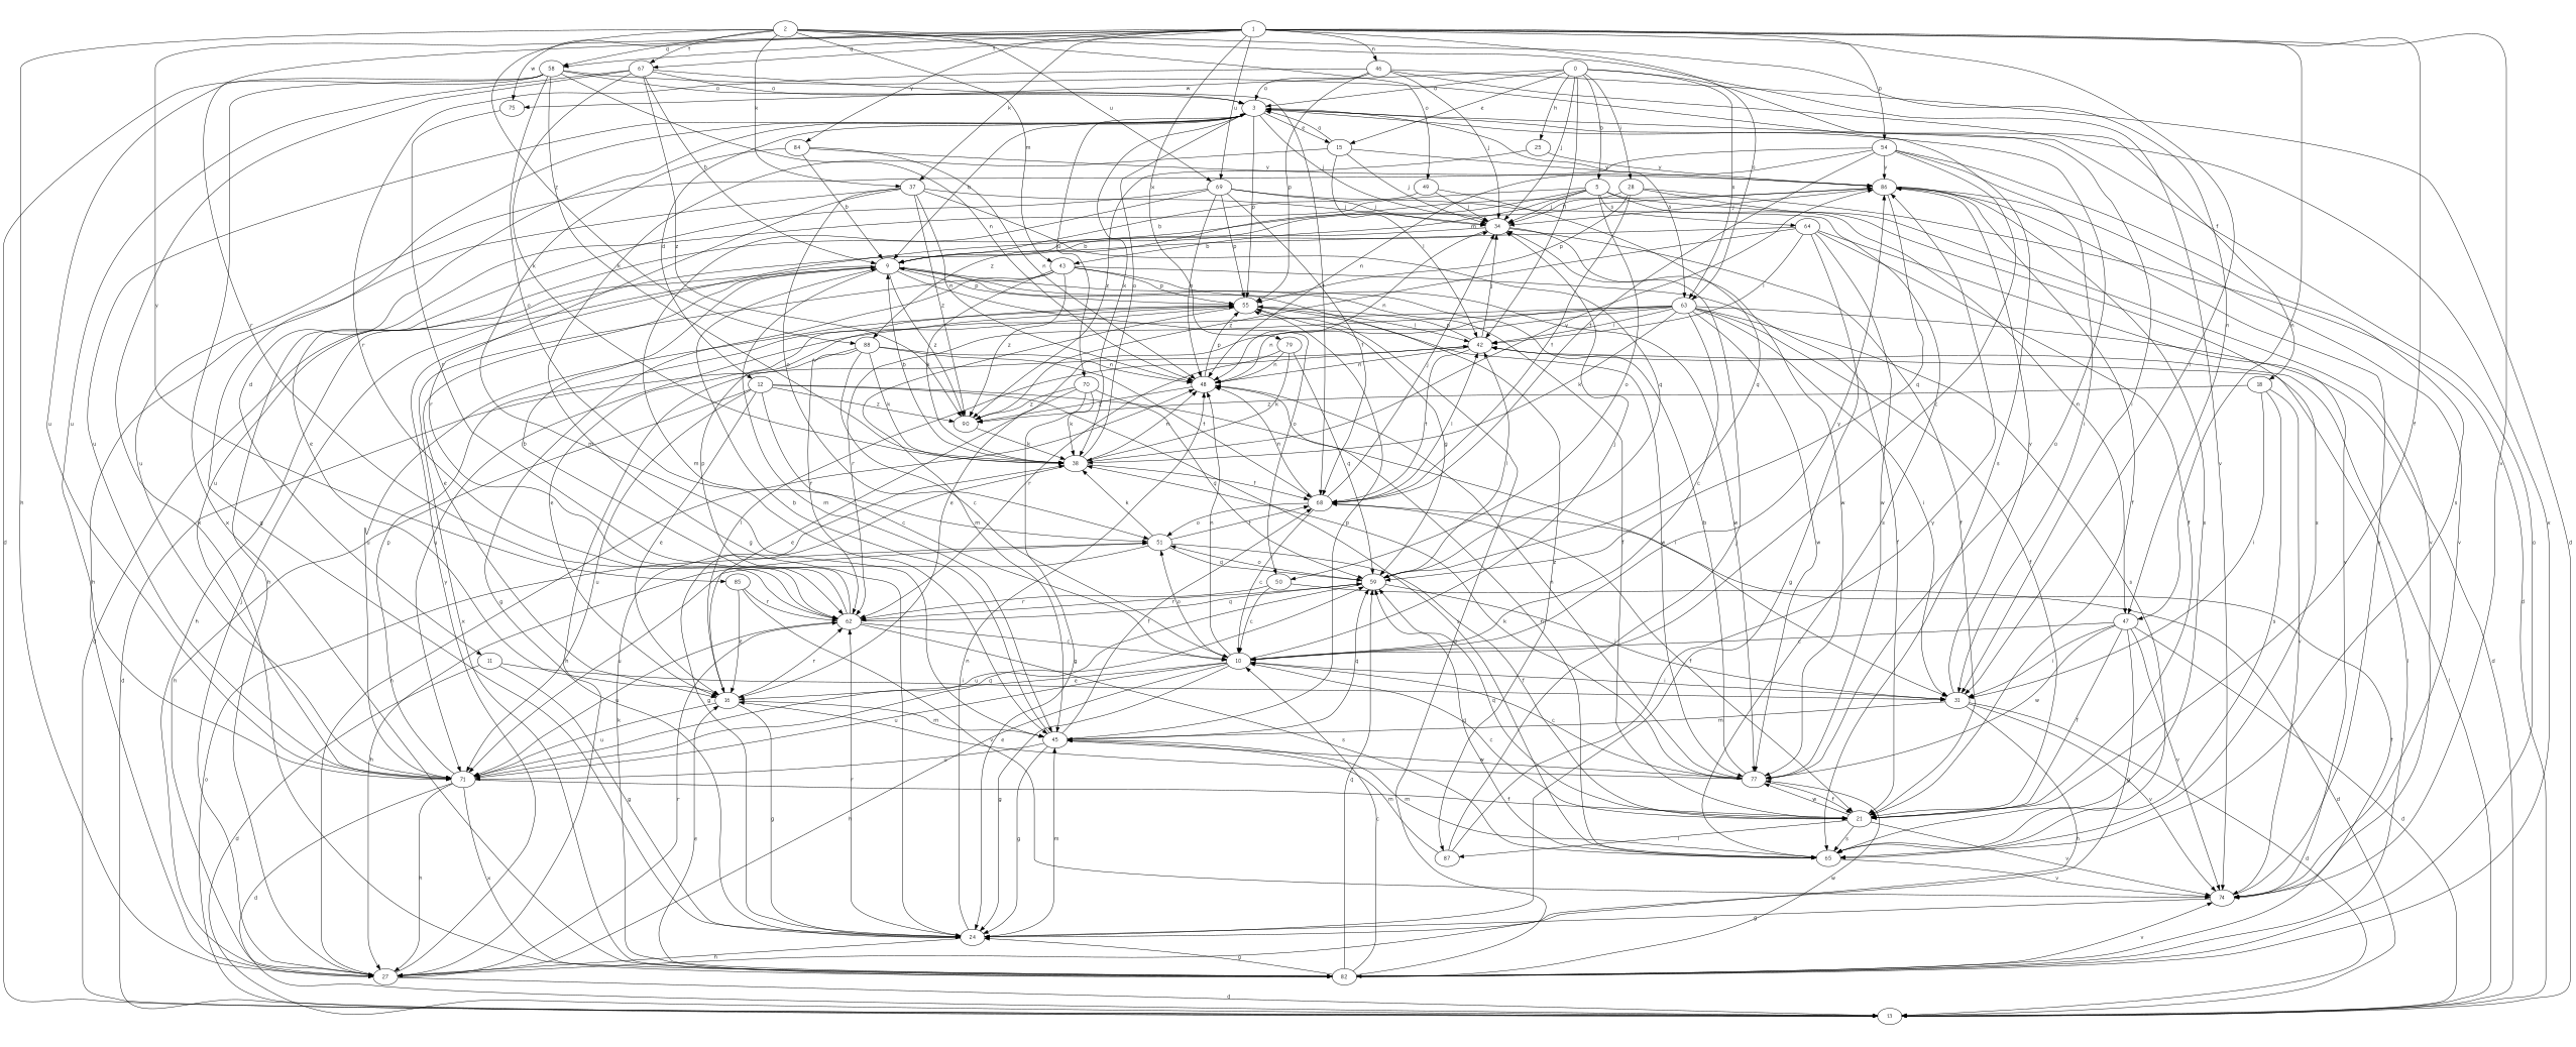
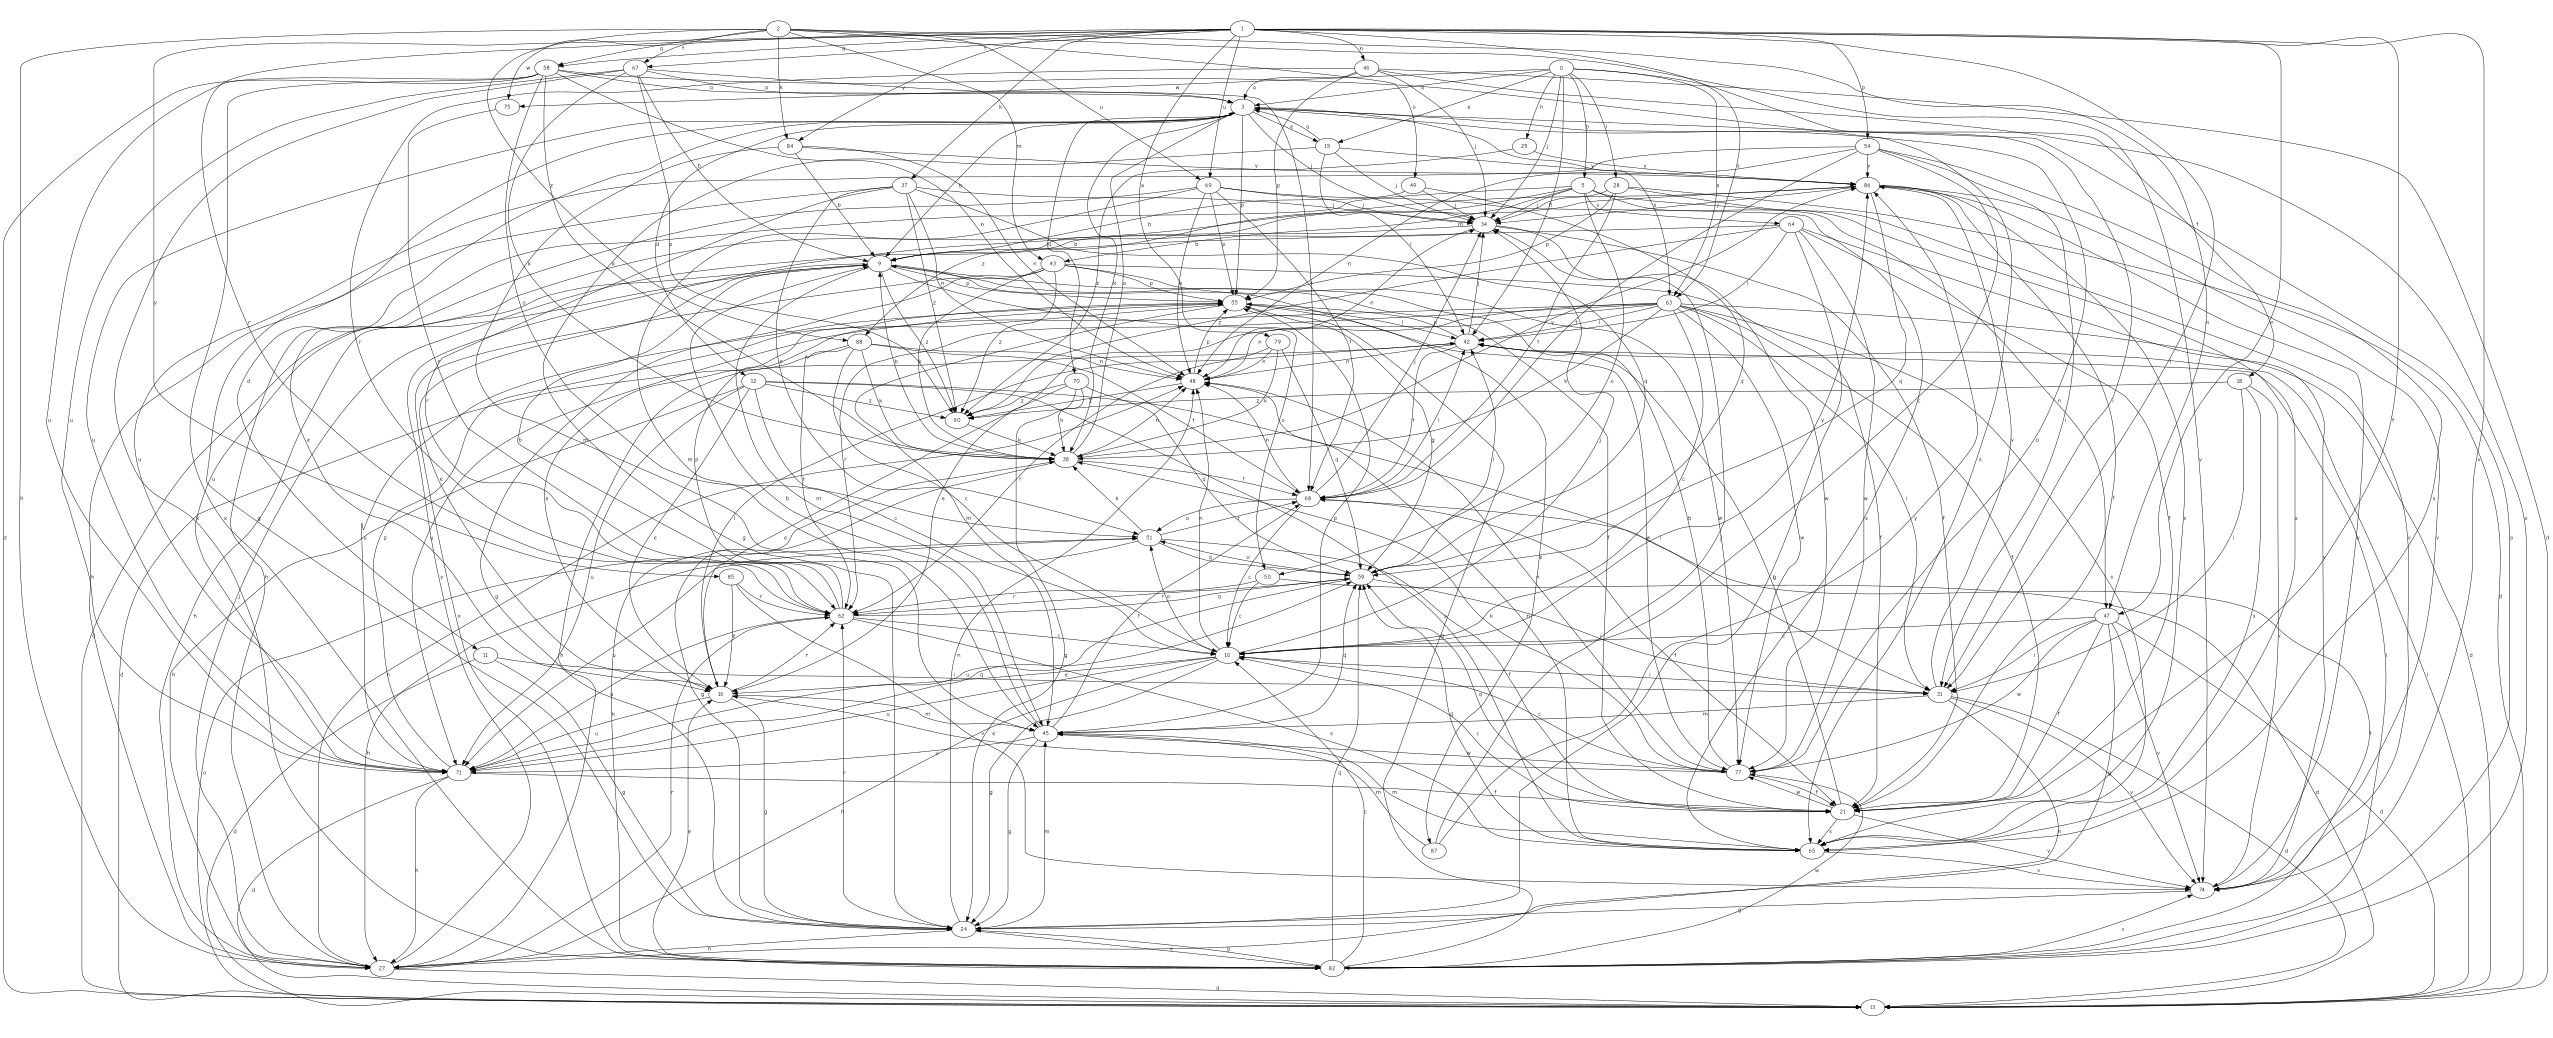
  strict digraph {
    fontname="Comic Neue"
    node [fontname="Comic Neue"]
    edge [fontname="Comic Neue"]
    0
    3
    5
    15
    18
    25
    28
    34
    42
    63
    75
    31
    n13 [label=9]
    11
    12
    24
    38
    55
    70
    71
    47
    27
    43
    88
    50
    64
    65
    86
    74
    90
    13
    68
    21
    48
    77
    62
    n37 [label=16]
    10
    1
    37
    46
    54
    58
    67
    69
    79
    84
    85
    59
    45
    51
    82
    2
    49
    n55 [label=87]
    0 -> 3 [label=a]
    0 -> 5 [label=b]
    0 -> 15 [label=e]
    0 -> 18 [label=f]
    0 -> 25 [label=h]
    0 -> 28 [label=i]
    0 -> 34 [label=j]
    0 -> 42 [label=l]
    0 -> 63 [label=s]
    0 -> 75 [label=w]
    3 -> 15 [label=e]
    3 -> 34 [label=j]
    3 -> 63 [label=s]
    3 -> 31 [label=i]
    3 -> n13 [label=b]
    3 -> 11 [label=d]
    3 -> 12 [label=d]
    3 -> 24 [label=g]
    3 -> 38 [label=k]
    3 -> 55 [label=p]
    3 -> 70 [label=u]
    3 -> 71 [label=u]
    5 -> 34 [label=j]
    5 -> 47 [label=n]
    5 -> 27 [label=h]
    5 -> 43 [label=m]
    5 -> 88 [label=z]
    5 -> 50 [label=o]
    5 -> 64 [label=s]
    5 -> 65 [label=s]
    15 -> 3 [label=a]
    15 -> 34 [label=j]
    15 -> 42 [label=l]
    15 -> 24 [label=g]
    15 -> 86 [label=y]
    18 -> 31 [label=i]
    18 -> 65 [label=s]
    18 -> 74 [label=v]
    18 -> 90 [label=z]
    25 -> 86 [label=y]
    25 -> 90 [label=z]
    28 -> 34 [label=f]
    28 -> 55 [label=p]
    28 -> 74 [label=v]
    28 -> 13 [label=d]
    28 -> 68 [label=t]
    34 -> n13 [label=b]
    34 -> 21 [label=f]
    34 -> 48 [label=n]
    34 -> 77 [label=w]
    42 -> 34 [label=j]
    42 -> 55 [label=p]
    42 -> 27 [label=h]
    42 -> 68 [label=t]
    42 -> 48 [label=n]
    63 -> 42 [label=l]
    63 -> 31 [label=i]
    63 -> 38 [label=k]
    63 -> 71 [label=u]
    63 -> 65 [label=s]
    63 -> 13 [label=d]
    63 -> 21 [label=f]
    63 -> 48 [label=n]
    63 -> 77 [label=w]
    63 -> 62 [label=r]
    63 -> n37 [label=e]
    63 -> 10 [label=c]
    75 -> 62 [label=r]
    31 -> 27 [label=h]
    31 -> 86 [label=y]
    31 -> 74 [label=v]
    31 -> 13 [label=d]
    31 -> 45 [label=m]
    n13 -> 55 [label=p]
    n13 -> 27 [label=h]
    n13 -> 50 [label=o]
    n13 -> 90 [label=z]
    n13 -> 13 [label=d]
    n13 -> 21 [label=f]
    n13 -> n37 [label=e]
    n13 -> 45 [label=m]
    n13 -> n55 [label=z]
    11 -> 31 [label=i]
    11 -> 24 [label=g]
    11 -> 13 [label=d]
    12 -> 31 [label=i]
    12 -> 71 [label=u]
    12 -> 27 [label=h]
    12 -> 65 [label=s]
    12 -> 90 [label=z]
    12 -> n37 [label=e]
    12 -> 10 [label=c]
    24 -> 27 [label=h]
    24 -> 48 [label=n]
    24 -> 62 [label=r]
    24 -> 45 [label=m]
-   71 -> 82 [label=x]
+   24 -> 82 [label=x]
    38 -> 3 [label=a]
    38 -> n13 [label=b]
    38 -> 24 [label=g]
    38 -> 86 [label=y]
    38 -> 68 [label=t]
    38 -> 48 [label=n]
    55 -> 42 [label=l]
    55 -> 71 [label=u]
    55 -> 77 [label=w]
    55 -> n37 [label=e]
    55 -> 59 [label=g]
    55 -> 45 [label=m]
    70 -> 24 [label=g]
    70 -> 38 [label=k]
    70 -> 90 [label=z]
    70 -> n37 [label=e]
    70 -> 59 [label=q]
    71 -> 55 [label=p]
    71 -> 27 [label=h]
    71 -> 13 [label=d]
    71 -> 21 [label=f]
    71 -> 59 [label=q]
    47 -> 31 [label=i]
    47 -> 24 [label=g]
    47 -> 74 [label=v]
    47 -> 13 [label=d]
    47 -> 21 [label=f]
    47 -> 77 [label=w]
    47 -> 10 [label=c]
    27 -> 34 [label=j]
    27 -> 86 [label=y]
    27 -> 13 [label=d]
    27 -> 48 [label=n]
    27 -> 62 [label=r]
    43 -> 24 [label=g]
    43 -> 38 [label=k]
    43 -> 55 [label=p]
    43 -> 90 [label=z]
    43 -> 21 [label=f]
    43 -> 77 [label=w]
    43 -> 82 [label=x]
    88 -> 38 [label=k]
    88 -> 13 [label=d]
    88 -> 68 [label=t]
    88 -> 48 [label=n]
    88 -> 62 [label=r]
    88 -> 10 [label=c]
    50 -> 13 [label=d]
    50 -> 62 [label=r]
    50 -> 10 [label=c]
    64 -> 42 [label=l]
    64 -> n13 [label=b]
    64 -> 24 [label=g]
    64 -> 74 [label=v]
    64 -> 90 [label=z]
    64 -> 21 [label=f]
    64 -> 77 [label=w]
    65 -> 74 [label=v]
    65 -> 48 [label=n]
    65 -> 59 [label=q]
    65 -> 45 [label=m]
    86 -> 34 [label=j]
    86 -> 71 [label=u]
    86 -> 65 [label=s]
    86 -> 74 [label=v]
    86 -> 21 [label=f]
    86 -> 59 [label=q]
    74 -> 24 [label=g]
    74 -> 86 [label=y]
    90 -> 38 [label=k]
    13 -> 42 [label=l]
    13 -> 51 [label=o]
    68 -> 34 [label=j]
    68 -> 42 [label=l]
    68 -> 21 [label=f]
    68 -> 48 [label=n]
    68 -> 10 [label=c]
    68 -> 51 [label=o]
-   21 -> n55 [label=l]
+   21 -> 42 [label=l]
    21 -> 65 [label=s]
    21 -> 74 [label=v]
    21 -> 77 [label=w]
    21 -> 10 [label=c]
    21 -> 59 [label=q]
    48 -> 55 [label=p]
    48 -> 90 [label=z]
    77 -> 3 [label=a]
    77 -> n13 [label=b]
    77 -> 38 [label=k]
    77 -> 21 [label=f]
    77 -> 48 [label=n]
    77 -> n37 [label=e]
    77 -> 10 [label=c]
    62 -> n13 [label=b]
    62 -> 55 [label=p]
    62 -> 71 [label=u]
    62 -> 65 [label=s]
    62 -> 10 [label=c]
    62 -> 59 [label=q]
    n37 -> 42 [label=l]
    n37 -> 24 [label=g]
    n37 -> 71 [label=u]
    n37 -> 62 [label=r]
    n37 -> 45 [label=m]
    10 -> 34 [label=j]
    10 -> 31 [label=i]
    10 -> 24 [label=g]
    10 -> 71 [label=u]
    10 -> 27 [label=h]
    10 -> 86 [label=y]
    10 -> 48 [label=n]
    10 -> n37 [label=e]
    10 -> 51 [label=o]
    1 -> 63 [label=s]
    1 -> 75 [label=w]
    1 -> 31 [label=i]
    1 -> 47 [label=n]
    1 -> 74 [label=v]
    1 -> 21 [label=f]
    1 -> 62 [label=r]
    1 -> 37 [label=k]
    1 -> 46 [label=n]
    1 -> 54 [label=p]
    1 -> 58 [label=q]
    1 -> 67 [label=t]
    1 -> 69 [label=u]
    1 -> 79 [label=x]
    1 -> 84 [label=y]
    1 -> 85 [label=y]
    37 -> 34 [label=j]
    37 -> 27 [label=h]
    37 -> 90 [label=z]
    37 -> 48 [label=n]
    37 -> 62 [label=r]
    37 -> 59 [label=q]
    37 -> 51 [label=o]
    46 -> 3 [label=a]
    46 -> 34 [label=j]
    46 -> 55 [label=p]
    46 -> 13 [label=d]
    46 -> 62 [label=r]
    46 -> 82 [label=x]
    54 -> 31 [label=i]
    54 -> 71 [label=u]
    54 -> 65 [label=s]
    54 -> 86 [label=y]
    54 -> 68 [label=t]
    54 -> 48 [label=n]
    54 -> 10 [label=c]
    58 -> 3 [label=a]
    58 -> 38 [label=k]
    58 -> 71 [label=u]
    58 -> 65 [label=s]
    58 -> 13 [label=d]
    58 -> 48 [label=n]
    58 -> 51 [label=o]
    58 -> 82 [label=x]
    67 -> 3 [label=a]
    67 -> n13 [label=b]
    67 -> 38 [label=k]
    67 -> 71 [label=u]
    67 -> 90 [label=z]
    67 -> 68 [label=t]
    67 -> 82 [label=x]
    69 -> 34 [label=j]
    69 -> 55 [label=p]
    69 -> 65 [label=s]
    69 -> 68 [label=t]
    69 -> 48 [label=n]
    69 -> n37 [label=e]
    69 -> 45 [label=m]
    79 -> 38 [label=k]
    79 -> 48 [label=n]
    79 -> 62 [label=r]
    79 -> 59 [label=q]
    84 -> n13 [label=b]
    84 -> 86 [label=y]
    84 -> 48 [label=n]
    84 -> 45 [label=m]
    85 -> 74 [label=v]
    85 -> 62 [label=r]
    85 -> n37 [label=e]
    59 -> 42 [label=l]
    59 -> 31 [label=i]
    59 -> 71 [label=u]
    59 -> 62 [label=r]
    59 -> 51 [label=o]
    45 -> n13 [label=b]
    45 -> 24 [label=g]
    45 -> 55 [label=p]
    45 -> 71 [label=u]
    45 -> 68 [label=t]
    45 -> 77 [label=w]
    45 -> 59 [label=q]
    51 -> 38 [label=k]
    51 -> 71 [label=u]
    51 -> 27 [label=h]
    51 -> 68 [label=t]
    51 -> 21 [label=f]
    51 -> 59 [label=q]
    82 -> 3 [label=a]
    82 -> 42 [label=l]
    82 -> 24 [label=g]
    82 -> 38 [label=k]
    82 -> 55 [label=p]
    82 -> 74 [label=v]
    82 -> 68 [label=t]
    82 -> 77 [label=w]
    82 -> n37 [label=e]
    82 -> 10 [label=c]
    82 -> 59 [label=q]
    2 -> 47 [label=n]
    2 -> 27 [label=h]
    2 -> 43 [label=m]
    2 -> 88 [label=z]
    2 -> 74 [label=v]
-   2 -> 37 [label=k]
+   2 -> 84 [label=k]
    2 -> 58 [label=q]
    2 -> 67 [label=t]
    2 -> 69 [label=u]
    2 -> 49 [label=o]
    49 -> 34 [label=j]
    49 -> n13 [label=b]
    49 -> 59 [label=q]
    n55 -> 34 [label=j]
    n55 -> 86 [label=y]
    n55 -> 45 [label=m]
  }
